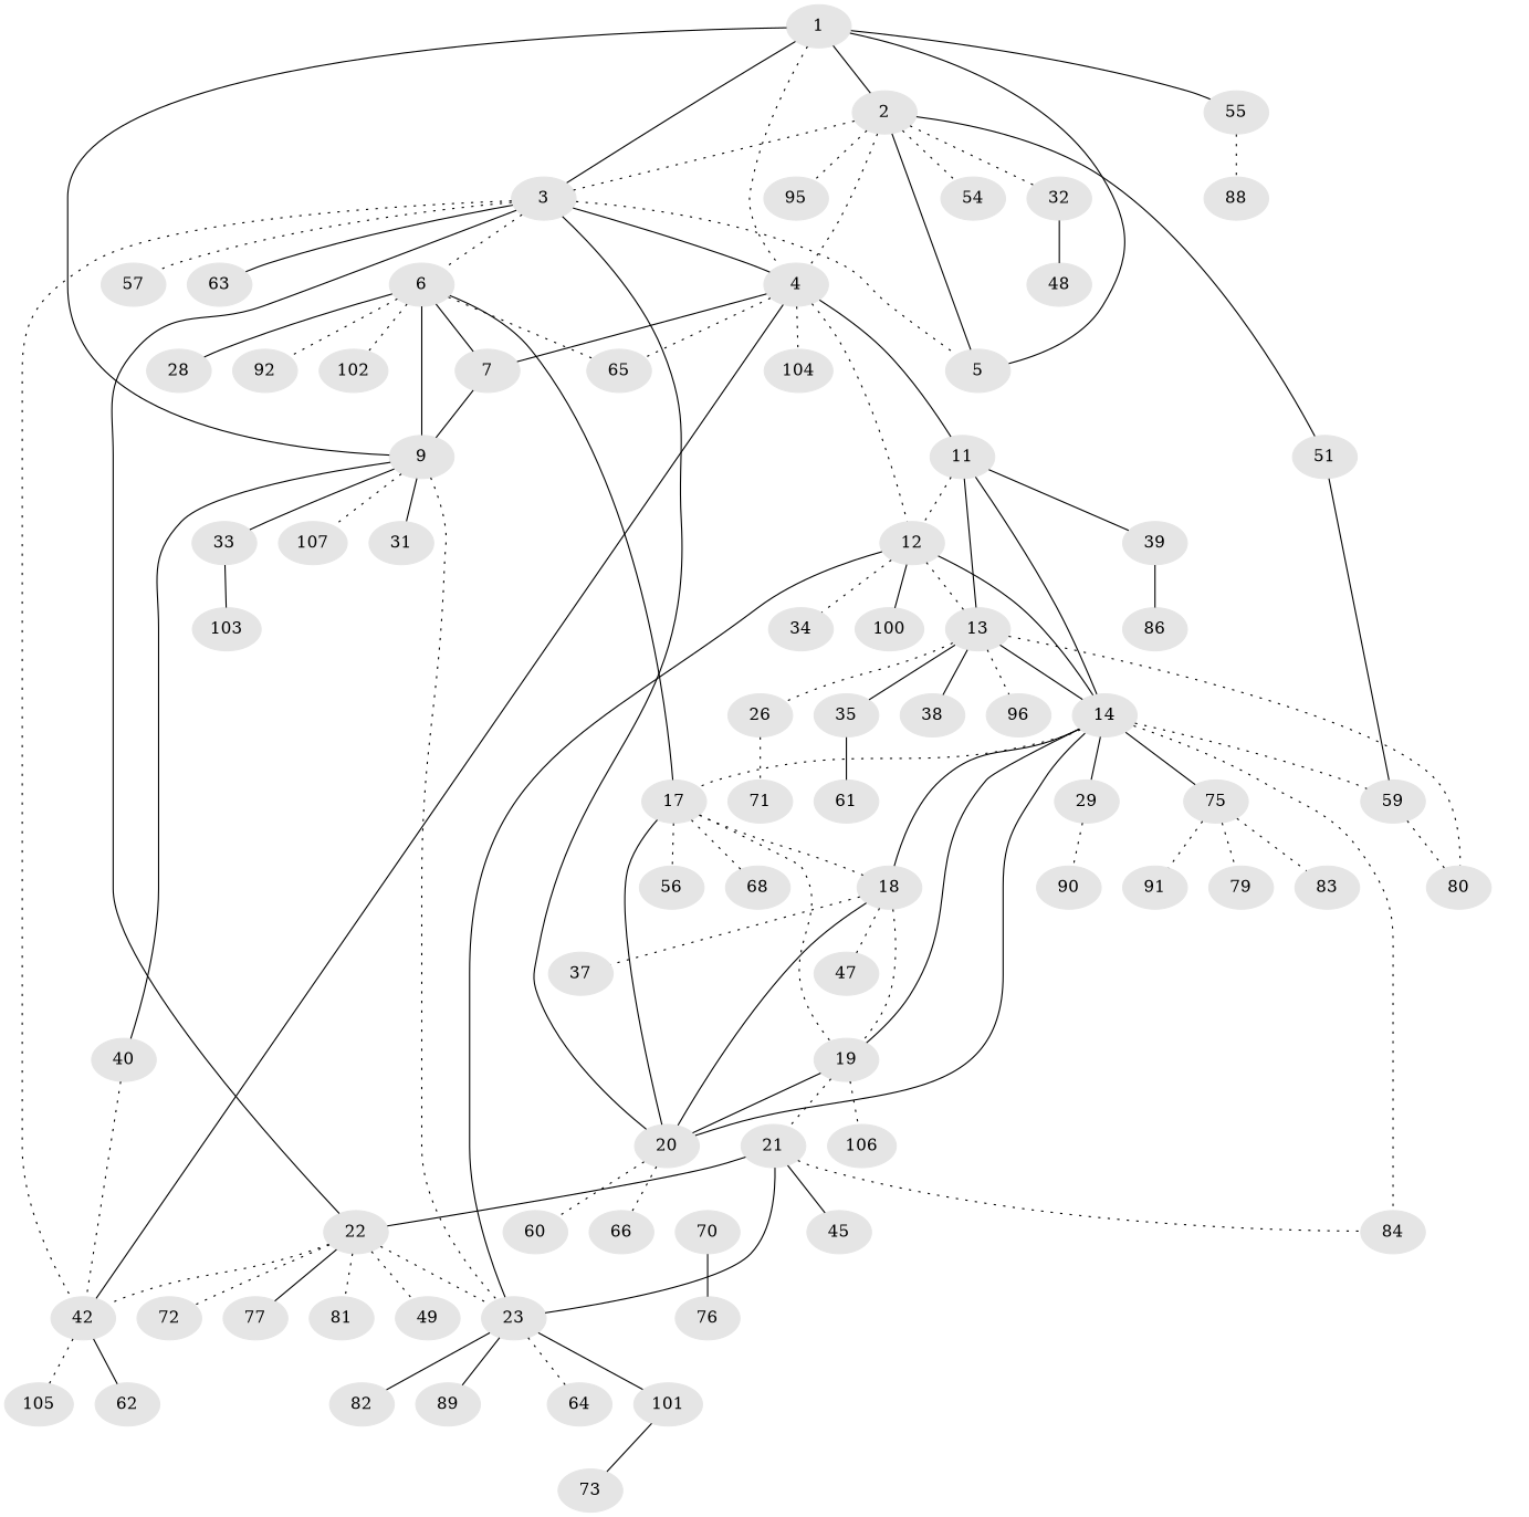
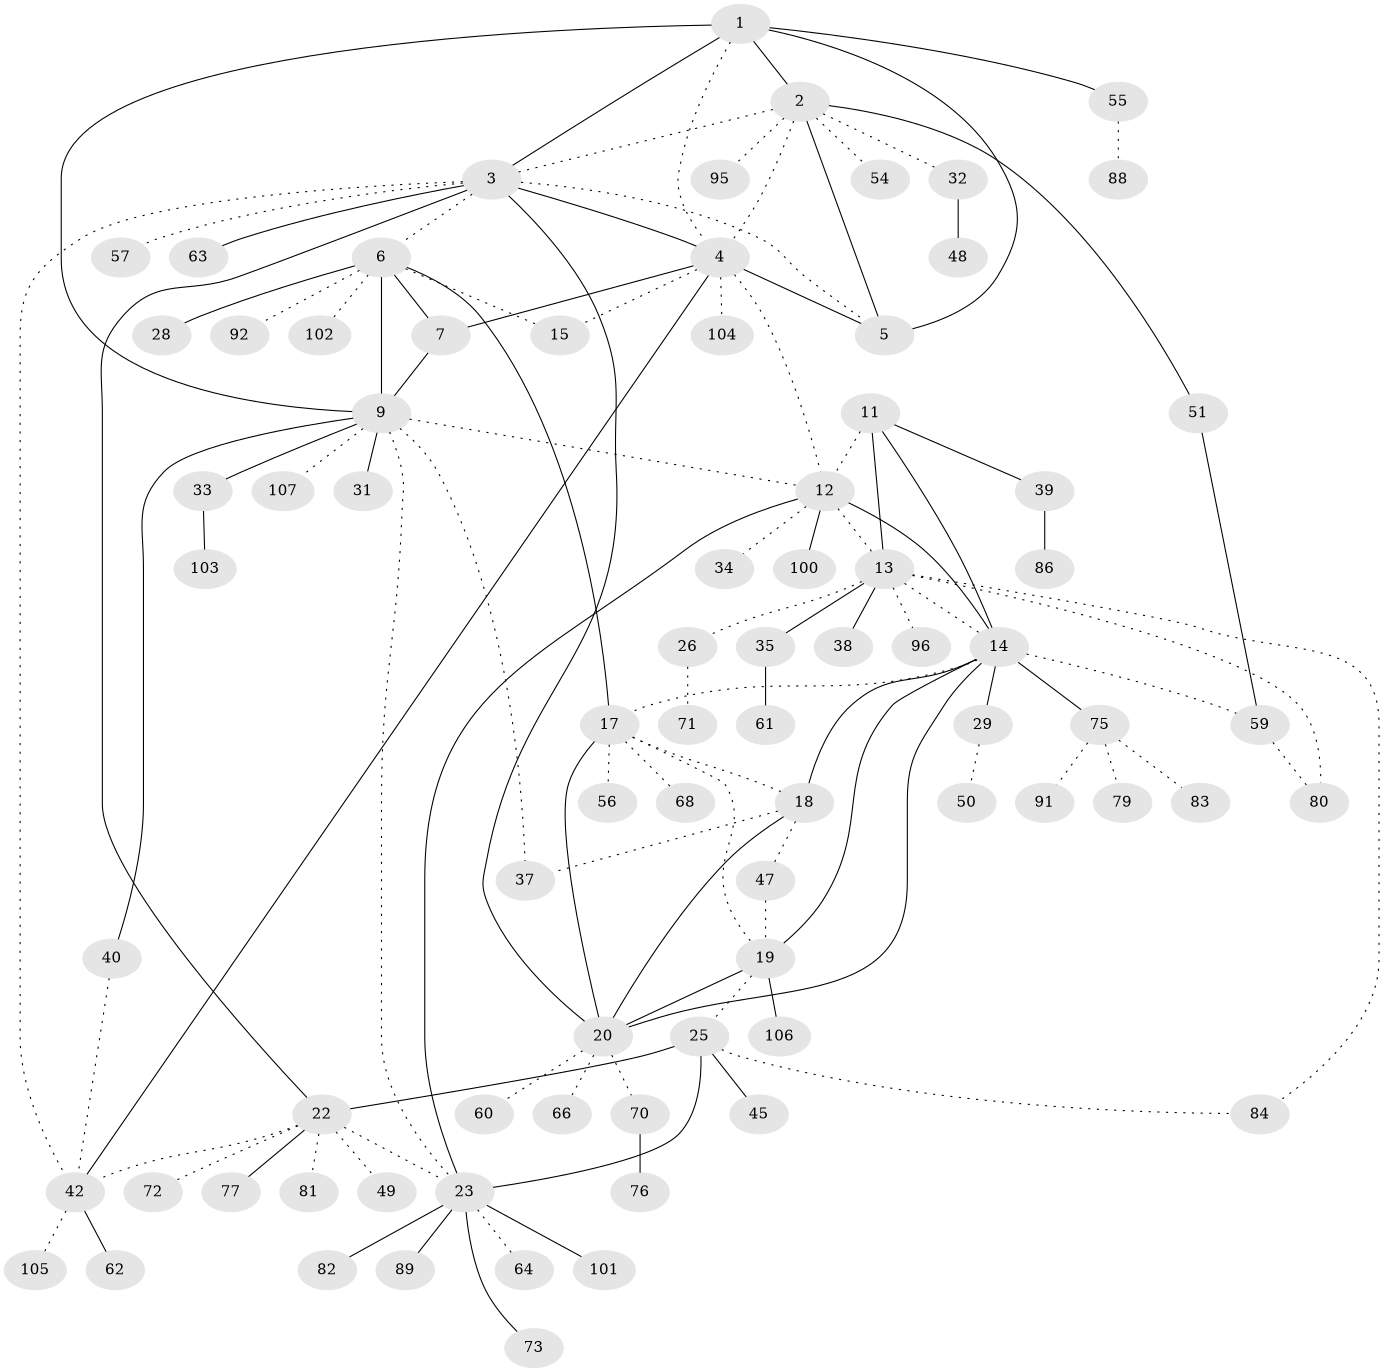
  graph {
    node [color=gray90 style=filled]
    edge [style=dotted]
    1 [super="+44"]
    2 [super="+75"]
    3 [super="+90"]
    4 [super="+87"]
    5 [super="+27"]
    9 [super="+10"]
    55
    32
    51
    54
    95
    6 [super="+8"]
    20 [super="+52"]
    22 [super="+25"]
    42 [super="+69"]
    57
    63 [super="+85"]
    7 [super="+36"]
    12 [super="+15"]
-   65
+   65 [label=15]
    104
    23 [super="+24"]
    31
    33 [super="+43"]
    37
    40 [super="+53"]
    107
    88 [super="+93"]
    48
    59
    17 [super="+58"]
    28
    92
    102
    60
    66
    70 [super="+78"]
    49
    72
    77
    81
    62
    105
    13 [super="+41"]
    14 [super="+16"]
    34
    100
    80
    18 [super="+30"]
    19 [super="+67"]
    56 [super="+99"]
    68
    64
    73
    82
    89 [super="+98"]
    101
    103
    11 [super="+46"]
    39
    26
    35
    38
    96
    29
    n66 [label=75 super="+97"]
    84
    86
    71 [super="+94"]
    61
    47
-   21
+   21 [label=25]
    106
-   50 [label=90]
+   50
    79
    83
    91
    45
    76
    1 -- 2 [style=solid]
    1 -- 3 [style=solid]
    1 -- 4
    1 -- 5 [style=solid]
    1 -- 9 [style=solid]
    1 -- 55 [style=solid]
    2 -- 3
    2 -- 4
    2 -- 5 [style=solid]
    2 -- 32
    2 -- 51 [style=solid]
    2 -- 54
    2 -- 95
    3 -- 4 [style=solid]
    3 -- 5
    3 -- 6
    3 -- 20 [style=solid]
    3 -- 22 [style=solid]
    3 -- 42
    3 -- 57
    3 -- 63 [style=solid]
-   4 -- 11 [style=solid]
+   4 -- 5 [style=solid]
    4 -- 42 [style=solid]
    4 -- 7 [style=solid]
    4 -- 12
    4 -- 65
    4 -- 104
+   9 -- 12
    9 -- 23
    9 -- 31 [style=solid]
    9 -- 33 [style=solid]
+   9 -- 37
    9 -- 40 [style=solid]
    9 -- 107
    55 -- 88
    32 -- 48 [style=solid]
    51 -- 59 [style=solid]
    6 -- 9 [style=solid weight=4]
    6 -- 7 [style=solid weight=2]
    6 -- 65
    6 -- 17 [style=solid]
    6 -- 28 [style=solid]
    6 -- 92
    6 -- 102
    20 -- 60
    20 -- 66
+   20 -- 70
    22 -- 42
    22 -- 23 [weight=4]
    22 -- 49
    22 -- 72
    22 -- 77 [style=solid]
    22 -- 81
    42 -- 62 [style=solid]
    42 -- 105
    7 -- 9 [style=solid weight=2]
    12 -- 23 [style=solid]
    12 -- 13 [weight=2]
    12 -- 14 [style=solid weight=2]
    12 -- 34
    12 -- 100 [style=solid]
    23 -- 64
-   101 -- 73 [style=solid]
+   23 -- 73 [style=solid]
    23 -- 82 [style=solid]
    23 -- 89 [style=solid]
    23 -- 101 [style=solid]
    33 -- 103 [style=solid]
    40 -- 42
    59 -- 80
    17 -- 20 [style=solid]
    17 -- 18
    17 -- 19
    17 -- 56
    17 -- 68
    70 -- 76 [style=solid]
-   13 -- 14 [style=solid]
+   13 -- 14
    13 -- 80
    13 -- 26
    13 -- 35 [style=solid]
    13 -- 38 [style=solid]
    13 -- 96
    14 -- 20 [style=solid]
    14 -- 59
    14 -- 17
    14 -- 18 [style=solid]
    14 -- 19 [style=solid]
    14 -- 29 [style=solid]
    14 -- n66 [style=solid]
-   14 -- 84
+   13 -- 84
    18 -- 20 [style=solid]
    18 -- 37
-   18 -- 19
+   47 -- 19
    18 -- 47
    19 -- 20 [style=solid]
    19 -- 21
-   19 -- 106
+   19 -- 106 [style=solid]
    11 -- 12 [weight=2]
    11 -- 13 [style=solid]
    11 -- 14 [style=solid]
    11 -- 39 [style=solid]
    39 -- 86 [style=solid]
    26 -- 71
    35 -- 61 [style=solid]
    29 -- 50
    n66 -- 79
    n66 -- 83
    n66 -- 91
    21 -- 22 [style=solid weight=2]
    21 -- 23 [style=solid weight=2]
    21 -- 84
    21 -- 45 [style=solid]
  }
